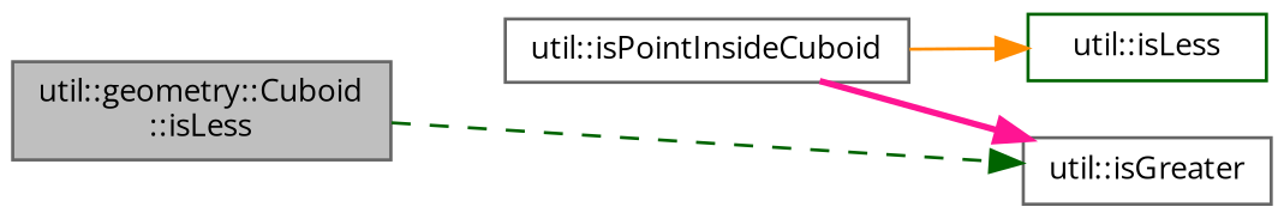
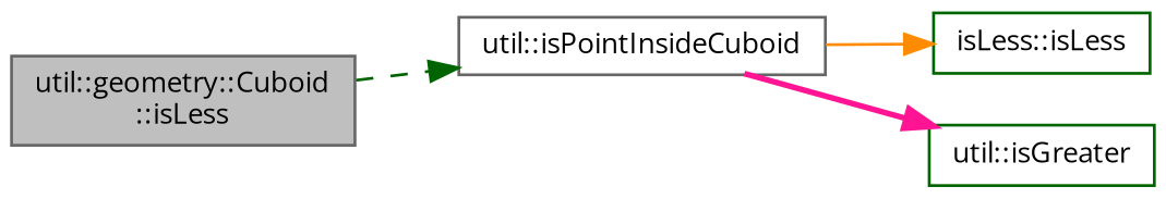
  digraph {
    fontname="Open Sans"
    rankdir=LR
    node [color=gray40 fillcolor=white fontname="Open Sans" fontsize=10 shape=record style=filled]
    edge [fontname="Open Sans" fontsize=10 labelfontname=Helvetica labelfontsize=10]
    n1 [fillcolor=grey75 fontcolor=black height=0.2 label="util::geometry::Cuboid\l::isLess" width=0.4]
    n2 [height=0.2 label="util::isPointInsideCuboid" width=0.4]
-   n3 [color=darkgreen height=0.2 label="util::isLess" width=0.4]
-   n4 [height=0.2 label="util::isGreater" width=0.4]
-   n1 -> n4 [color=darkgreen style=dashed]
+   n3 [color=darkgreen height=0.2 label="isLess::isLess" width=0.4]
+   n4 [color=darkgreen height=0.2 label="util::isGreater" width=0.4]
+   n1 -> n2 [color=darkgreen style=dashed]
    n2 -> n3 [color=darkorange style=solid]
    n2 -> n4 [color=deeppink style=bold]
  }
